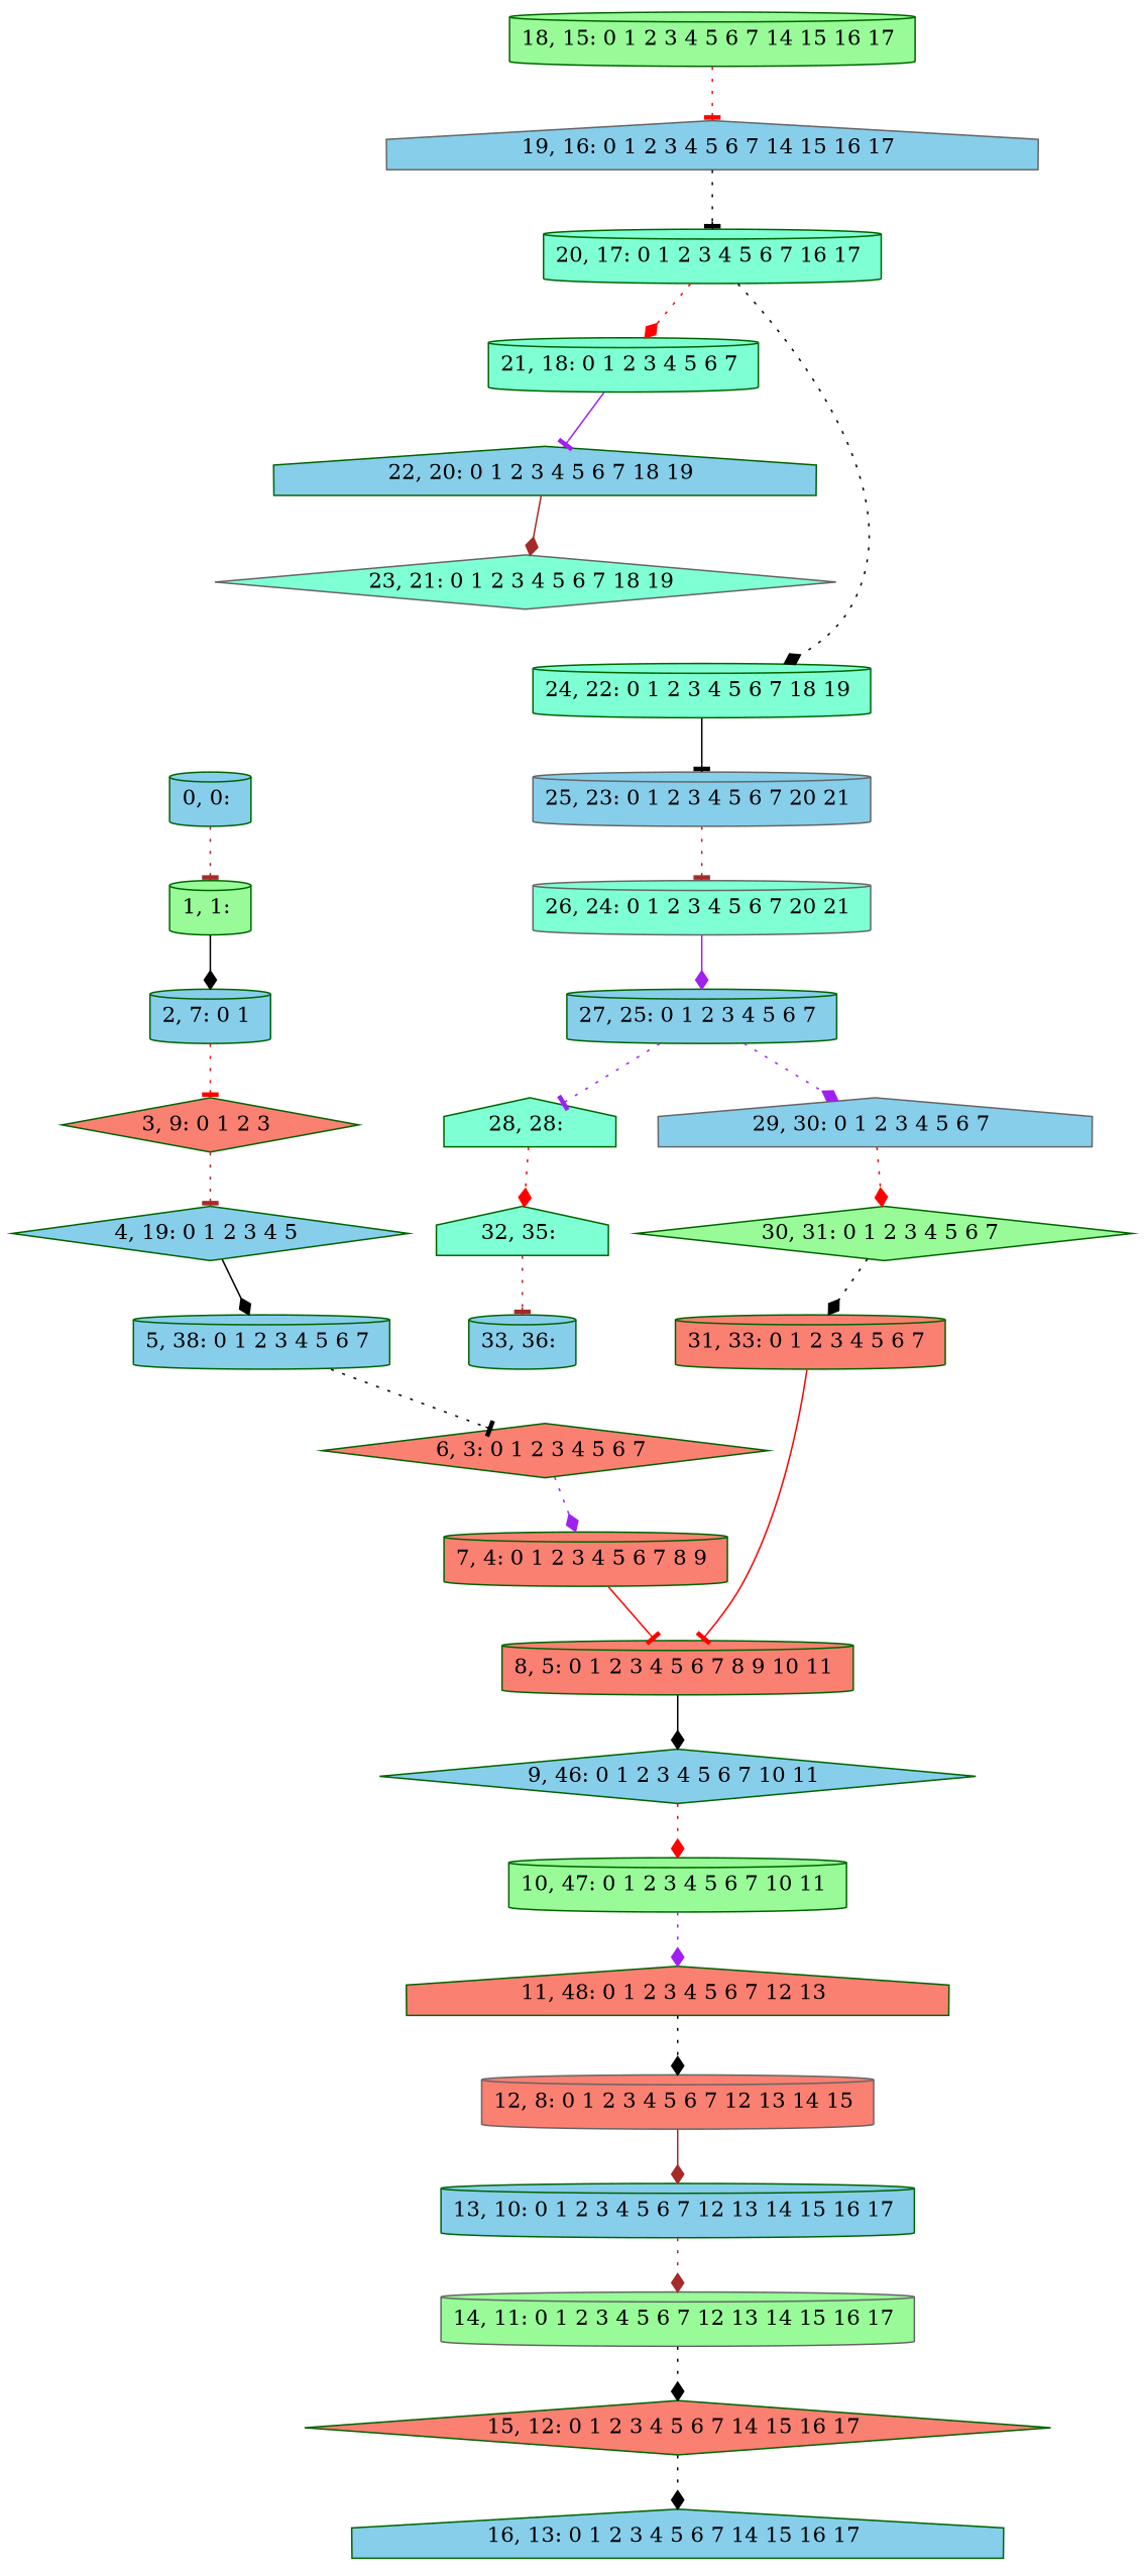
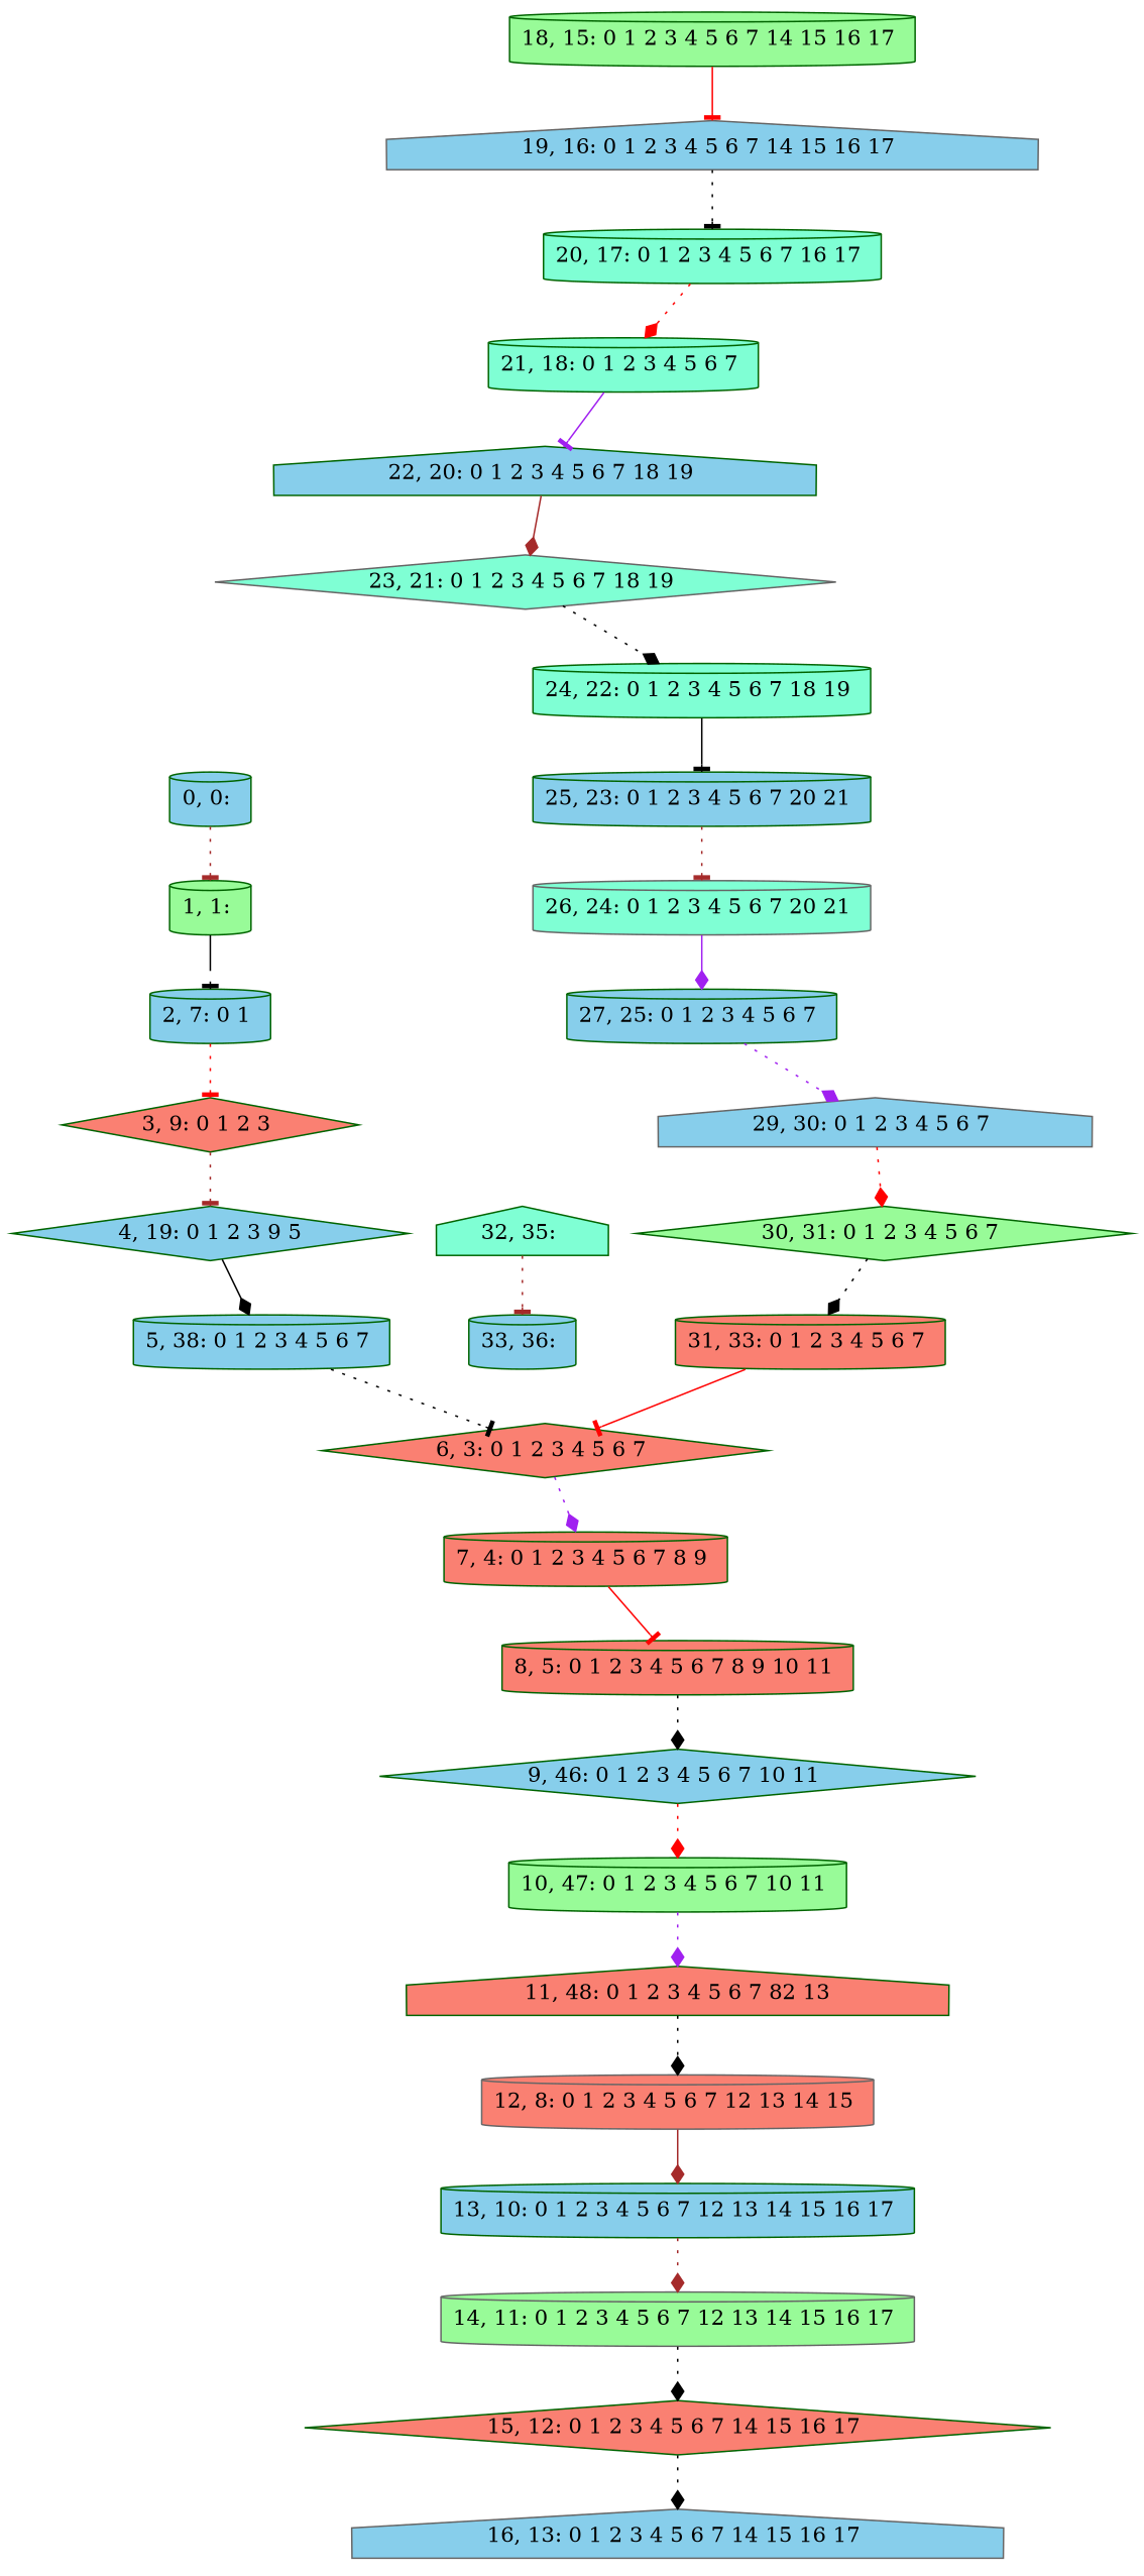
  digraph {
    node [color=darkgreen fillcolor=skyblue shape=cylinder style=filled]
    edge [arrowhead=diamond color=black style=dotted]
    n1 [label="0, 0: "]
    n2 [fillcolor=palegreen label="1, 1: "]
    n3 [label="2, 7: 0 1 "]
    n4 [fillcolor=salmon label="3, 9: 0 1 2 3 " shape=diamond]
-   n5 [label="4, 19: 0 1 2 3 4 5 " shape=diamond]
+   n5 [label="4, 19: 0 1 2 3 9 5" shape=diamond]
    n6 [label="5, 38: 0 1 2 3 4 5 6 7 "]
    n7 [fillcolor=salmon label="6, 3: 0 1 2 3 4 5 6 7 " shape=diamond]
    n8 [fillcolor=salmon label="7, 4: 0 1 2 3 4 5 6 7 8 9 "]
    n9 [fillcolor=salmon label="8, 5: 0 1 2 3 4 5 6 7 8 9 10 11 "]
    n10 [label="9, 46: 0 1 2 3 4 5 6 7 10 11 " shape=diamond]
    n11 [fillcolor=palegreen label="10, 47: 0 1 2 3 4 5 6 7 10 11 "]
-   n12 [fillcolor=salmon label="11, 48: 0 1 2 3 4 5 6 7 12 13 " shape=house]
+   n12 [fillcolor=salmon label="11, 48: 0 1 2 3 4 5 6 7 82 13" shape=house]
    n13 [color=gray40 fillcolor=salmon label="12, 8: 0 1 2 3 4 5 6 7 12 13 14 15 "]
    n14 [label="13, 10: 0 1 2 3 4 5 6 7 12 13 14 15 16 17 "]
    n15 [color=gray40 fillcolor=palegreen label="14, 11: 0 1 2 3 4 5 6 7 12 13 14 15 16 17 "]
    n16 [fillcolor=salmon label="15, 12: 0 1 2 3 4 5 6 7 14 15 16 17 " shape=diamond]
-   n17 [label="16, 13: 0 1 2 3 4 5 6 7 14 15 16 17 " shape=house]
+   n17 [color=gray40 label="16, 13: 0 1 2 3 4 5 6 7 14 15 16 17 " shape=house]
    n18 [fillcolor=palegreen label="18, 15: 0 1 2 3 4 5 6 7 14 15 16 17 "]
    n19 [color=gray40 label="19, 16: 0 1 2 3 4 5 6 7 14 15 16 17 " shape=house]
    n20 [fillcolor=aquamarine label="20, 17: 0 1 2 3 4 5 6 7 16 17 "]
    n21 [fillcolor=aquamarine label="21, 18: 0 1 2 3 4 5 6 7 "]
    n22 [label="22, 20: 0 1 2 3 4 5 6 7 18 19 " shape=house]
    n23 [color=gray40 fillcolor=aquamarine label="23, 21: 0 1 2 3 4 5 6 7 18 19 " shape=diamond]
    n24 [fillcolor=aquamarine label="24, 22: 0 1 2 3 4 5 6 7 18 19 "]
-   n25 [color=gray40 label="25, 23: 0 1 2 3 4 5 6 7 20 21 "]
+   n25 [label="25, 23: 0 1 2 3 4 5 6 7 20 21 "]
    n26 [color=gray40 fillcolor=aquamarine label="26, 24: 0 1 2 3 4 5 6 7 20 21 "]
    n27 [label="27, 25: 0 1 2 3 4 5 6 7 "]
-   n28 [fillcolor=aquamarine label="28, 28: " shape=house]
    n29 [color=gray40 label="29, 30: 0 1 2 3 4 5 6 7 " shape=house]
    n30 [fillcolor=aquamarine label="32, 35: " shape=house]
    n31 [fillcolor=palegreen label="30, 31: 0 1 2 3 4 5 6 7 " shape=diamond]
    n32 [label="33, 36: "]
    n33 [fillcolor=salmon label="31, 33: 0 1 2 3 4 5 6 7 "]
    n1 -> n2 [arrowhead=tee color=brown]
-   n2 -> n3 [style=solid]
+   n2 -> n3 [arrowhead=tee style=solid]
    n3 -> n4 [arrowhead=tee color=red]
    n4 -> n5 [arrowhead=tee color=brown]
    n5 -> n6 [style=solid]
    n6 -> n7 [arrowhead=tee]
    n7 -> n8 [color=purple]
    n8 -> n9 [arrowhead=tee color=red style=solid]
-   n9 -> n10 [style=solid]
+   n9 -> n10
    n10 -> n11 [color=red]
    n11 -> n12 [color=purple]
    n12 -> n13
    n13 -> n14 [color=brown style=solid]
    n14 -> n15 [color=brown]
    n15 -> n16
    n16 -> n17
-   n18 -> n19 [arrowhead=tee color=red]
+   n18 -> n19 [arrowhead=tee color=red style=solid]
    n19 -> n20 [arrowhead=tee]
    n20 -> n21 [color=red]
    n21 -> n22 [arrowhead=tee color=purple style=solid]
    n22 -> n23 [color=brown style=solid]
-   n20 -> n24
+   n23 -> n24
    n24 -> n25 [arrowhead=tee style=solid]
    n25 -> n26 [arrowhead=tee color=brown]
    n26 -> n27 [color=purple style=solid]
-   n27 -> n28 [arrowhead=tee color=purple]
    n27 -> n29 [color=purple]
-   n28 -> n30 [color=red]
    n29 -> n31 [color=red]
    n30 -> n32 [arrowhead=tee color=brown]
    n31 -> n33
-   n33 -> n9 [arrowhead=tee color=red style=solid]
+   n33 -> n7 [arrowhead=tee color=red style=solid]
  }
